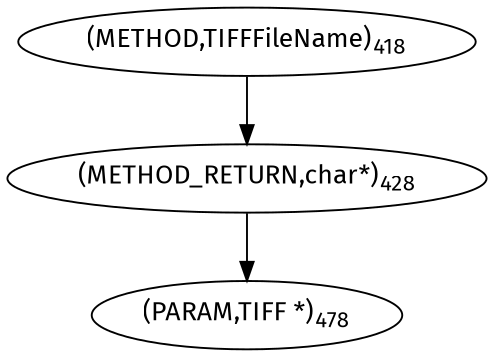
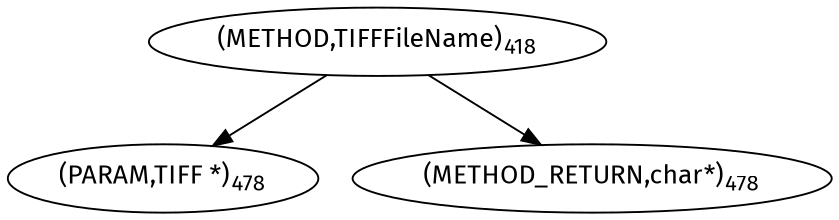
  digraph {
    fontname="Fira Sans"
    node [fontname="Fira Sans"]
    edge [fontname="Fira Sans"]
    n1 [label=<(METHOD,TIFFFileName)<SUB>418</SUB>>]
    n2 [label=<(PARAM,TIFF *)<SUB>478</SUB>>]
-   n3 [label=<(METHOD_RETURN,char*)<SUB>428</SUB>>]
-   n3 -> n2
+   n3 [label=<(METHOD_RETURN,char*)<SUB>478</SUB>>]
+   n1 -> n2
    n1 -> n3
  }
